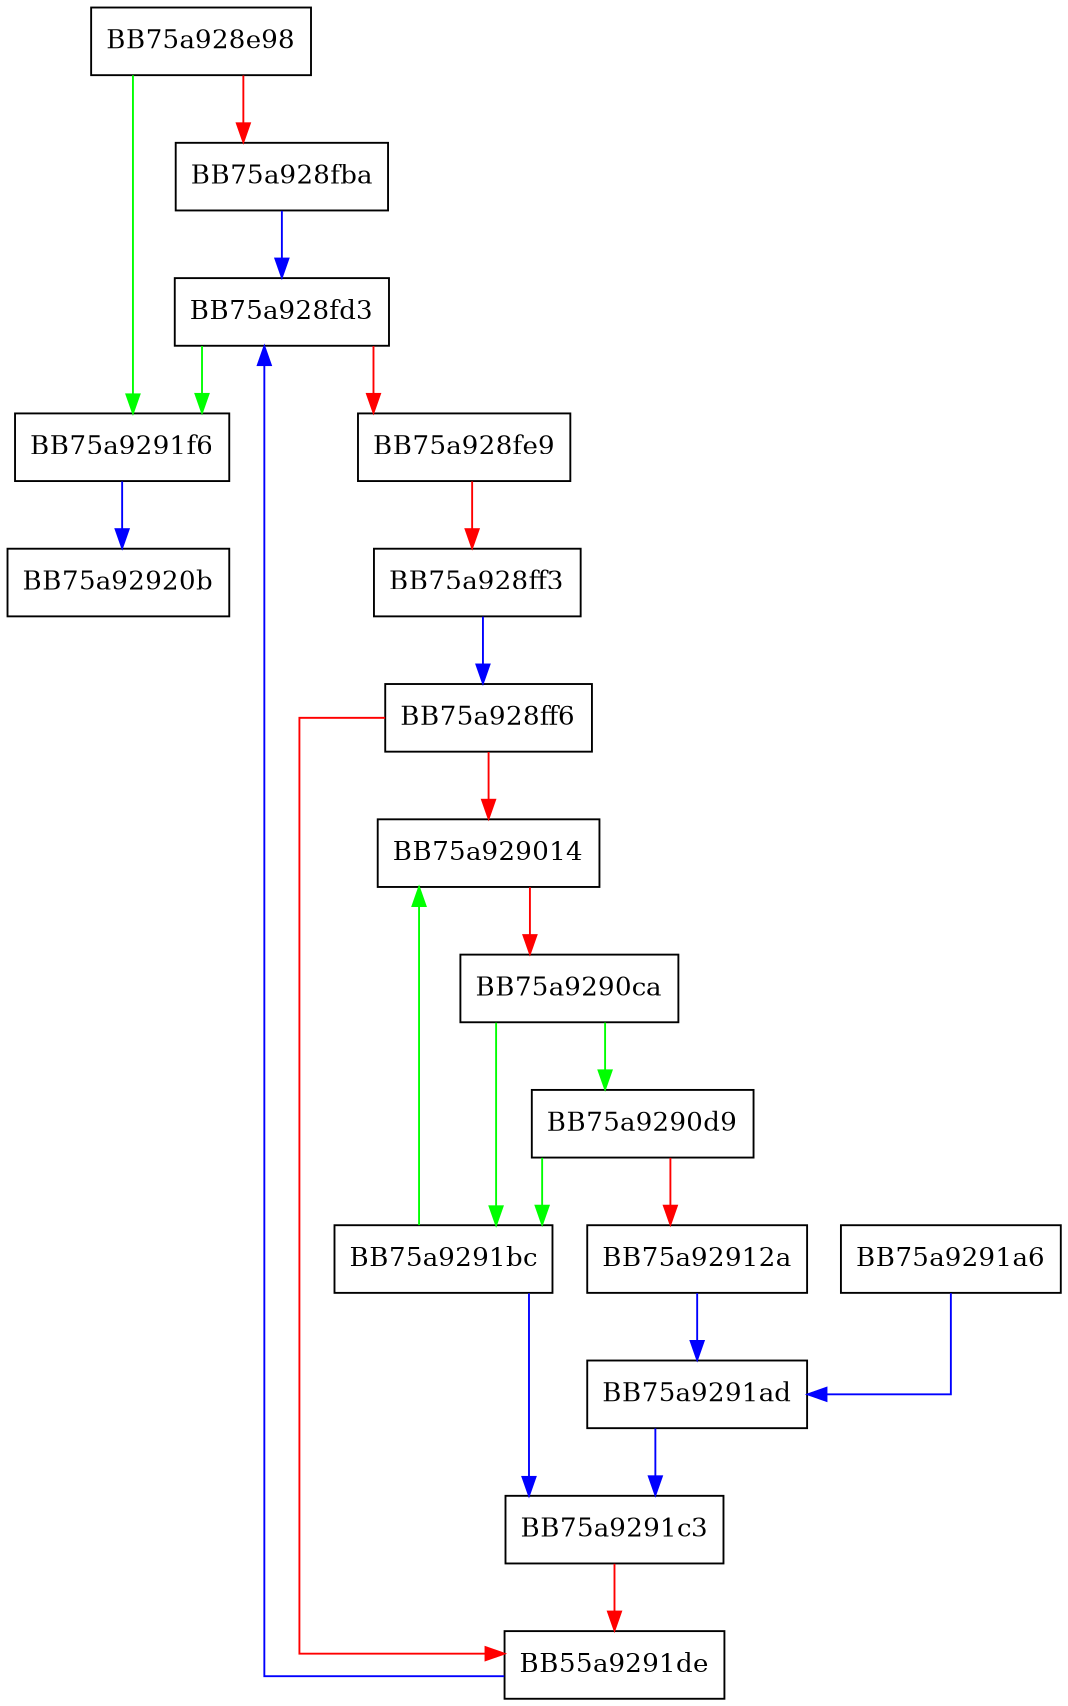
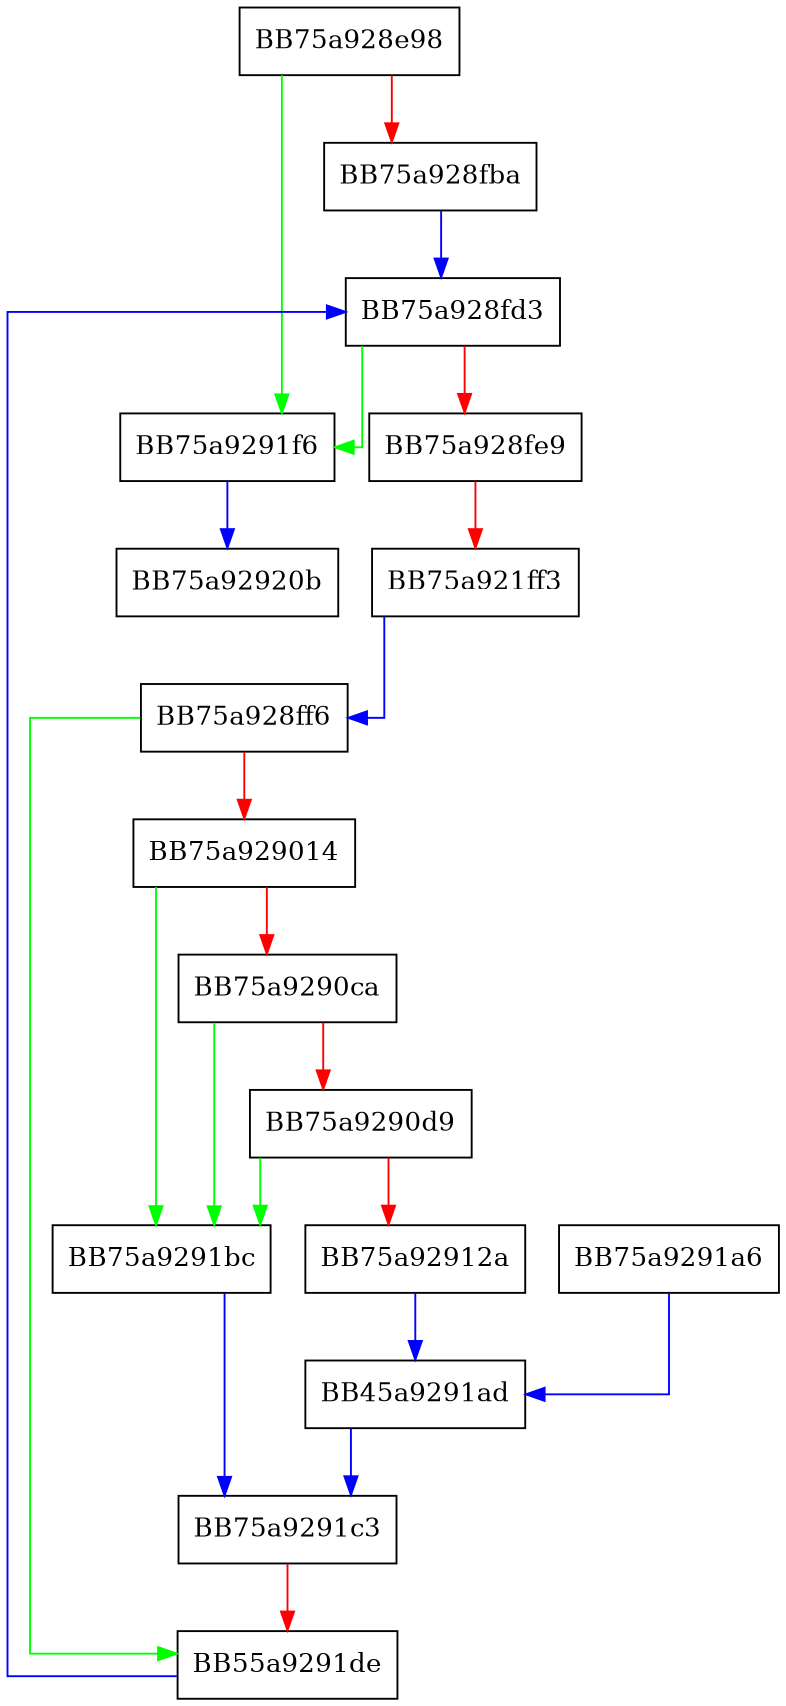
  digraph {
    splines=ortho
    node [shape=box]
    edge [color=red]
    BB75a928e98
    BB75a9291f6
    BB75a928fba
    BB75a92920b
    BB75a928fd3
    BB75a928fe9
-   BB75a928ff3
+   BB75a928ff3 [label=BB75a921ff3]
    n8 [label=BB55a9291de]
    BB75a928ff6
    BB75a929014
    BB75a9291bc
    BB75a9290ca
    BB75a9291c3
    BB75a9290d9
    BB75a92912a
    BB75a9291a6
-   BB75a9291ad
+   BB75a9291ad [label=BB45a9291ad]
    BB75a928e98 -> BB75a9291f6 [color=green]
    BB75a928e98 -> BB75a928fba
    BB75a9291f6 -> BB75a92920b [color=blue]
    BB75a928fba -> BB75a928fd3 [color=blue]
    BB75a928fd3 -> BB75a9291f6 [color=green]
    BB75a928fd3 -> BB75a928fe9
    BB75a928fe9 -> BB75a928ff3
    BB75a928ff3 -> BB75a928ff6 [color=blue]
    n8 -> BB75a928fd3 [color=blue]
-   BB75a928ff6 -> n8
+   BB75a928ff6 -> n8 [color=green]
    BB75a928ff6 -> BB75a929014
-   BB75a9291bc -> BB75a929014 [color=green]
+   BB75a929014 -> BB75a9291bc [color=green]
    BB75a929014 -> BB75a9290ca
    BB75a9291bc -> BB75a9291c3 [color=blue]
    BB75a9290ca -> BB75a9291bc [color=green]
-   BB75a9290ca -> BB75a9290d9 [color=green]
+   BB75a9290ca -> BB75a9290d9
    BB75a9291c3 -> n8
    BB75a9290d9 -> BB75a9291bc [color=green]
    BB75a9290d9 -> BB75a92912a
    BB75a92912a -> BB75a9291ad [color=blue]
    BB75a9291a6 -> BB75a9291ad [color=blue]
    BB75a9291ad -> BB75a9291c3 [color=blue]
  }
